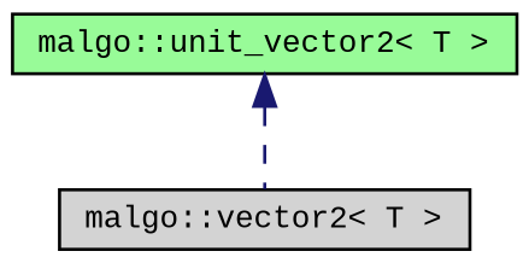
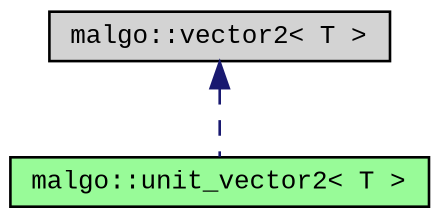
  digraph {
    fontname="Liberation Mono"
    node [color=black fontname="Liberation Mono" fontsize=10 shape=record style=filled]
    n1 [fillcolor=lightgrey fontcolor=black height=0.2 label="malgo::vector2\< T \>" width=0.4]
    n2 [fillcolor=palegreen height=0.2 label="malgo::unit_vector2\< T \>" width=0.4]
-   n2 -> n1 [color=midnightblue dir=back fontname="Liberation Mono" fontsize=10 labelfontname=Helvetica labelfontsize=10 style=dashed]
+   n1 -> n2 [color=midnightblue dir=back fontname="Liberation Mono" fontsize=10 labelfontname=Helvetica labelfontsize=10 style=dashed]
  }
